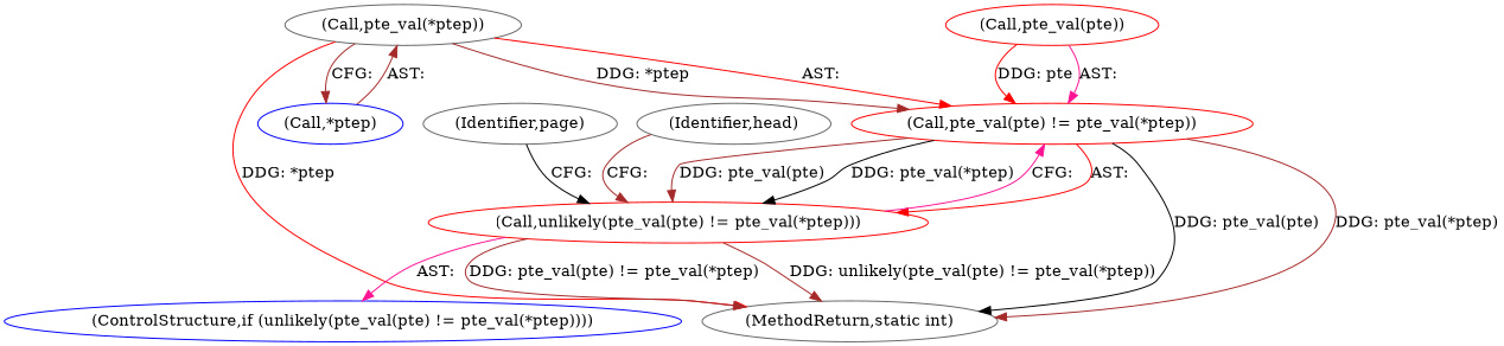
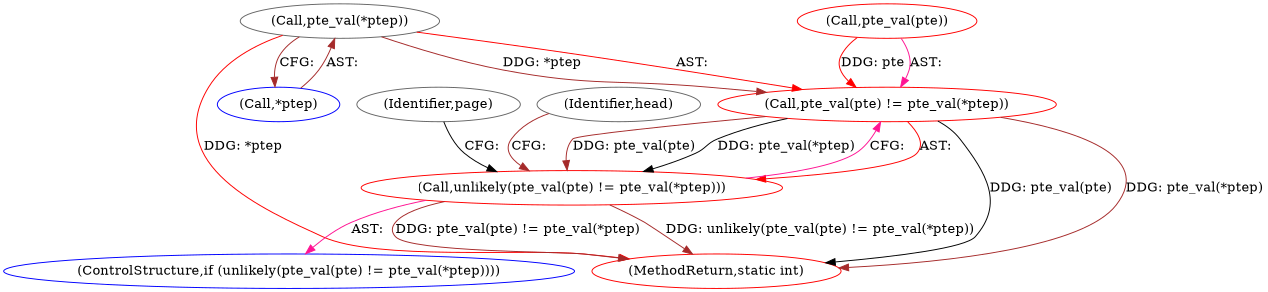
  digraph {
    node [color=red]
    edge [color=brown]
    n1 [color=gray40 label="(Call,pte_val(*ptep))"]
    n2 [label="(Call,pte_val(pte) != pte_val(*ptep))"]
    n3 [color=blue label="(Call,*ptep)"]
-   n4 [color=gray40 label="(MethodReturn,static int)"]
+   n4 [label="(MethodReturn,static int)"]
    n5 [label="(Call,unlikely(pte_val(pte) != pte_val(*ptep)))"]
    n6 [color=blue label="(ControlStructure,if (unlikely(pte_val(pte) != pte_val(*ptep))))"]
    n7 [color=gray40 label="(Identifier,page)"]
    n8 [color=gray40 label="(Identifier,head)"]
    n9 [label="(Call,pte_val(pte))"]
    n1 -> n2 [color=red label="AST: "]
    n1 -> n2 [label="DDG: *ptep"]
    n1 -> n3 [label="CFG: "]
    n1 -> n4 [color=red label="DDG: *ptep"]
    n2 -> n4 [color=black label="DDG: pte_val(pte)"]
    n2 -> n4 [label="DDG: pte_val(*ptep)"]
    n2 -> n5 [color=red label="AST: "]
    n2 -> n5 [label="DDG: pte_val(pte)"]
    n2 -> n5 [color=black label="DDG: pte_val(*ptep)"]
    n3 -> n1 [label="AST: "]
    n5 -> n2 [color=deeppink label="CFG: "]
    n5 -> n4 [label="DDG: unlikely(pte_val(pte) != pte_val(*ptep))"]
    n5 -> n4 [label="DDG: pte_val(pte) != pte_val(*ptep)"]
    n5 -> n6 [color=deeppink label="AST: "]
    n7 -> n5 [color=black label="CFG: "]
    n8 -> n5 [label="CFG: "]
    n9 -> n2 [color=deeppink label="AST: "]
    n9 -> n2 [color=red label="DDG: pte"]
  }
